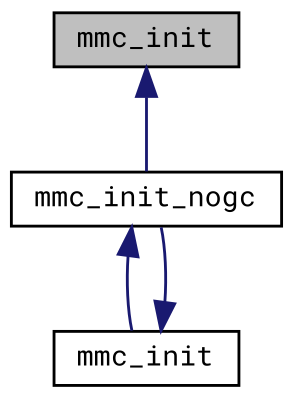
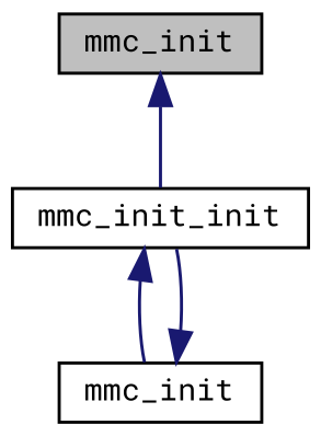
  digraph {
    rankdir=TB
    fontname="Roboto Mono"
    node [color=black fillcolor=white fontname="Roboto Mono" fontsize=10 shape=record style=filled]
    edge [color=midnightblue dir=back fontname="Roboto Mono" fontsize=10 labelfontname=Helvetica labelfontsize=10 style=solid]
    n1 [fillcolor=grey75 fontcolor=black height=0.2 label=mmc_init width=0.4]
-   n2 [height=0.2 label=mmc_init_nogc width=0.4]
+   n2 [height=0.2 label=mmc_init_init width=0.4]
    n3 [height=0.2 label=mmc_init width=0.4]
    n1 -> n2
    n2 -> n3
    n3 -> n2
  }
